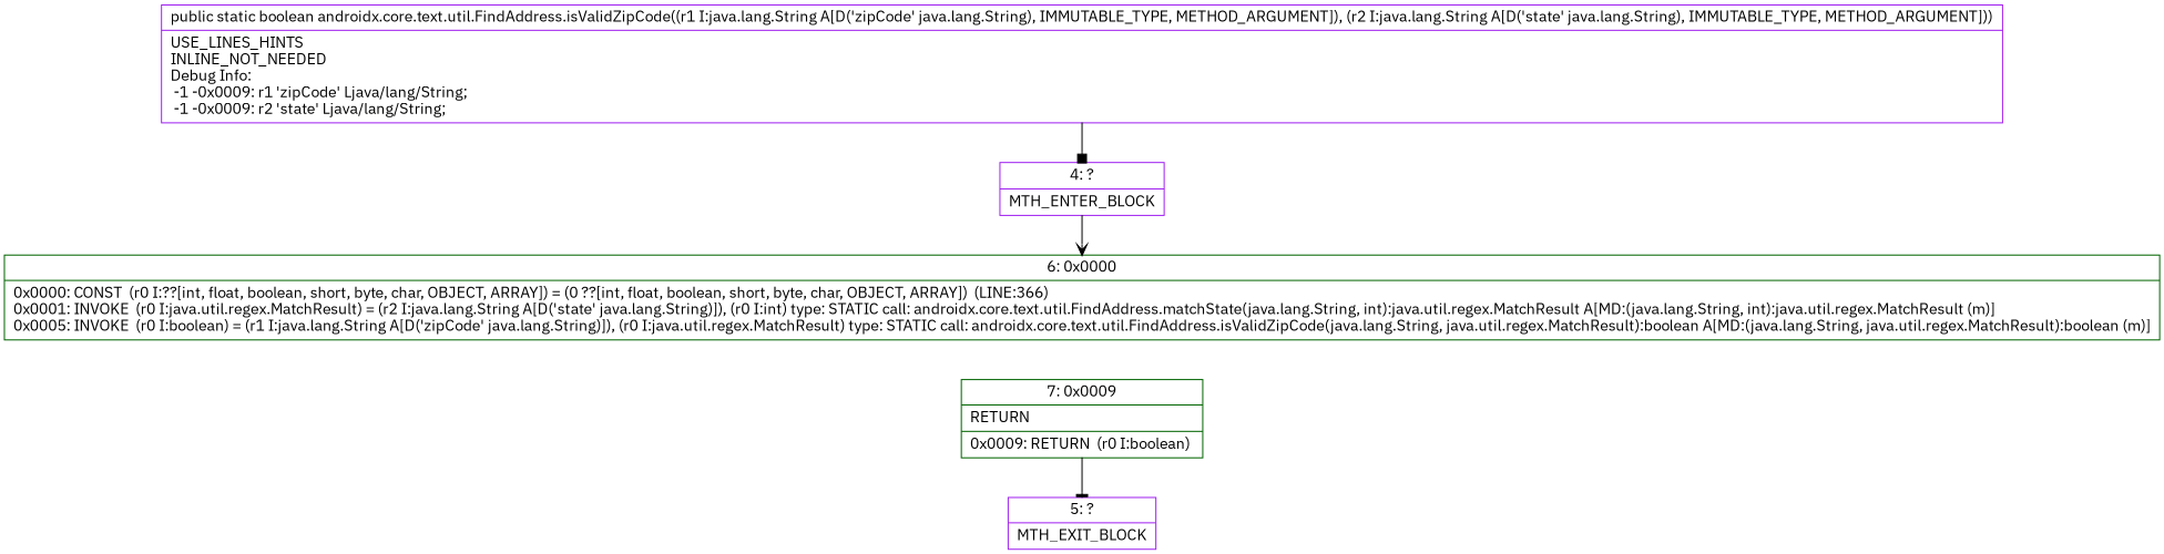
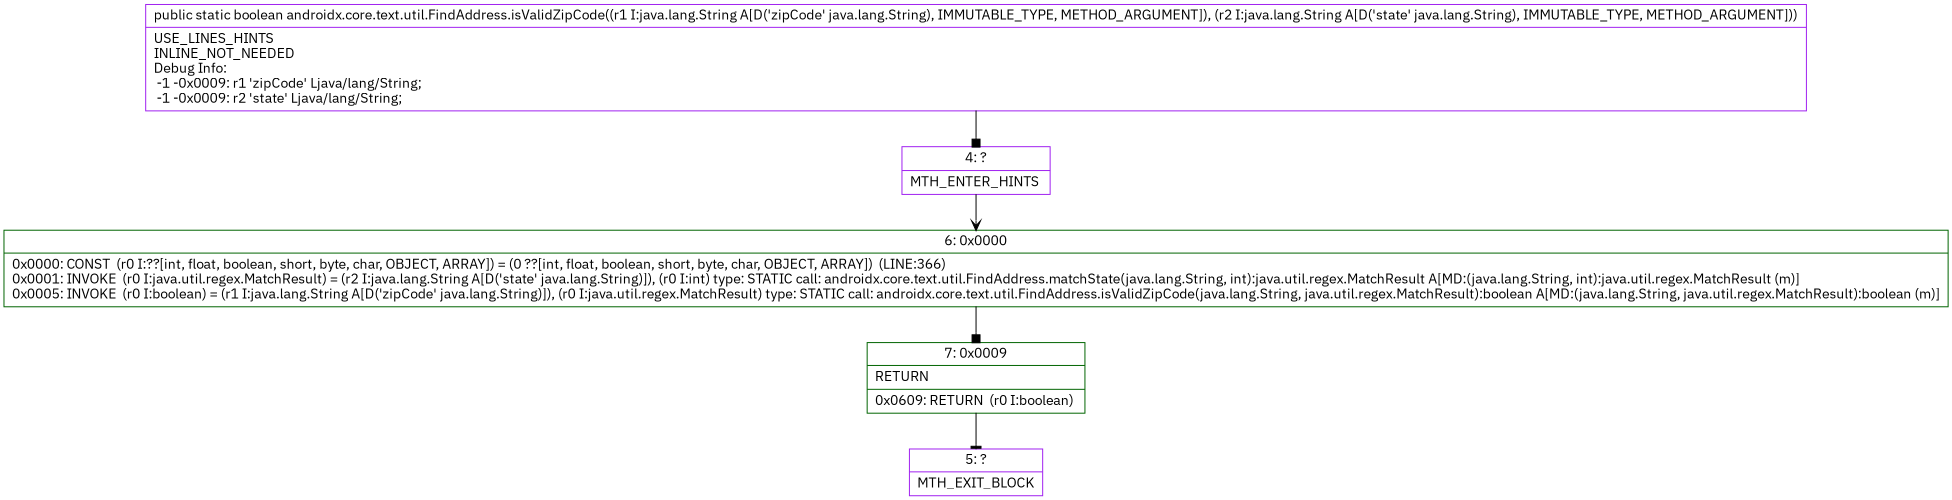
  digraph {
    fontname="IBM Plex Sans"
    node [color=purple fontname="IBM Plex Sans" shape=record]
    edge [arrowhead=box color=black fontname="IBM Plex Sans"]
-   n1 [label="{4\:\ ?|MTH_ENTER_BLOCK\l}"]
+   n1 [label="{4\:\ ?|MTH_ENTER_HINTS\l}"]
    n2 [color=darkgreen label="{6\:\ 0x0000|0x0000: CONST  (r0 I:??[int, float, boolean, short, byte, char, OBJECT, ARRAY]) = (0 ??[int, float, boolean, short, byte, char, OBJECT, ARRAY])  (LINE:366)\l0x0001: INVOKE  (r0 I:java.util.regex.MatchResult) = (r2 I:java.lang.String A[D('state' java.lang.String)]), (r0 I:int) type: STATIC call: androidx.core.text.util.FindAddress.matchState(java.lang.String, int):java.util.regex.MatchResult A[MD:(java.lang.String, int):java.util.regex.MatchResult (m)]\l0x0005: INVOKE  (r0 I:boolean) = (r1 I:java.lang.String A[D('zipCode' java.lang.String)]), (r0 I:java.util.regex.MatchResult) type: STATIC call: androidx.core.text.util.FindAddress.isValidZipCode(java.lang.String, java.util.regex.MatchResult):boolean A[MD:(java.lang.String, java.util.regex.MatchResult):boolean (m)]\l}"]
-   n3 [color=darkgreen label="{7\:\ 0x0009|RETURN\l|0x0009: RETURN  (r0 I:boolean) \l}"]
+   n3 [color=darkgreen label="{7\:\ 0x0009|RETURN\l|0x0609: RETURN  (r0 I:boolean) \l}"]
    n4 [label="{5\:\ ?|MTH_EXIT_BLOCK\l}"]
    n5 [label="{public static boolean androidx.core.text.util.FindAddress.isValidZipCode((r1 I:java.lang.String A[D('zipCode' java.lang.String), IMMUTABLE_TYPE, METHOD_ARGUMENT]), (r2 I:java.lang.String A[D('state' java.lang.String), IMMUTABLE_TYPE, METHOD_ARGUMENT]))  | USE_LINES_HINTS\lINLINE_NOT_NEEDED\lDebug Info:\l  \-1 \-0x0009: r1 'zipCode' Ljava\/lang\/String;\l  \-1 \-0x0009: r2 'state' Ljava\/lang\/String;\l}"]
    n1 -> n2 [arrowhead=vee]
+   n2 -> n3
    n3 -> n4 [arrowhead=tee]
    n5 -> n1
  }
